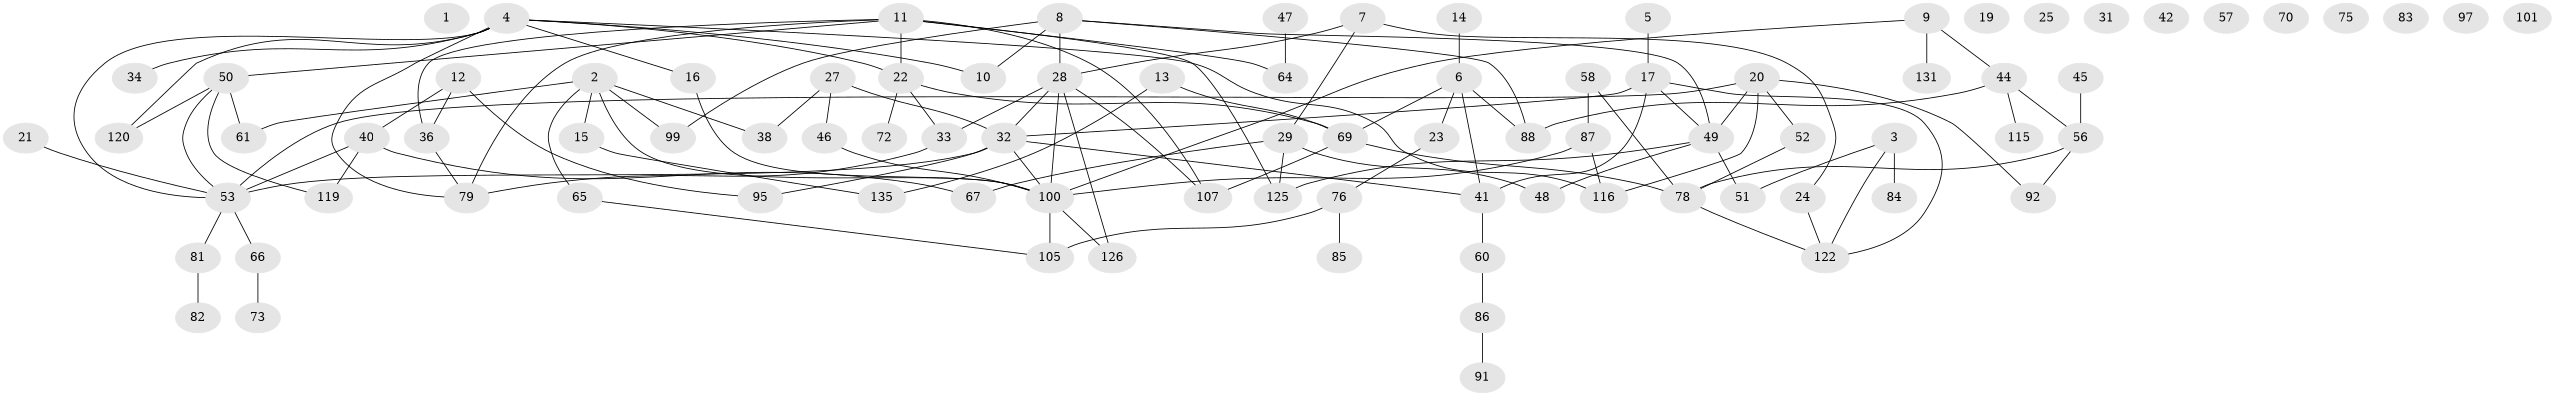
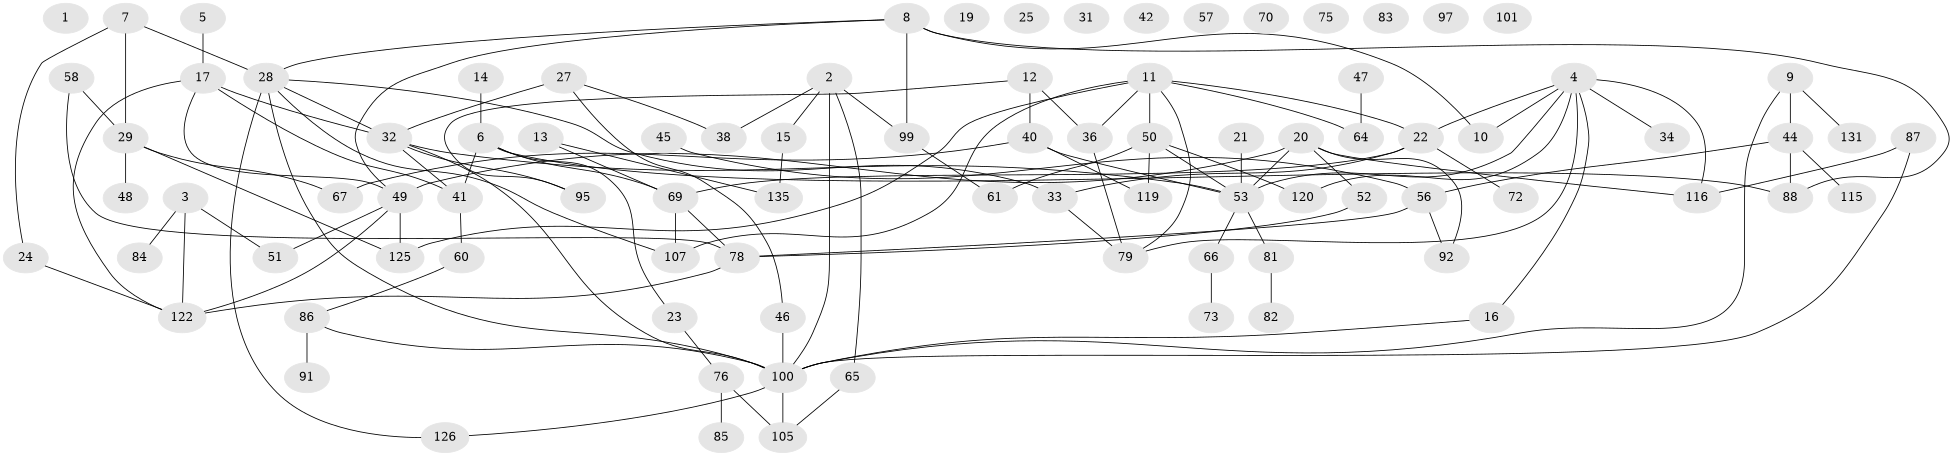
  graph {
    node [color=gray90 style=filled]
    1 [super="+30"]
    2 [super="+55"]
    15 [super="+77"]
    38 [super="+54"]
    61 [super="+90"]
    65 [super="+121"]
    99
    100 [super="+108"]
    135
    46
    105
    78 [super="+136"]
    122 [super="+133"]
    126
    3 [super="+94"]
    51 [super="+134"]
    84
    4 [super="+35"]
    10
    16
    22 [super="+37"]
    34
    53 [super="+109"]
    79
    116
    120
    69 [super="+74"]
    33 [super="+123"]
    72
    66
    81
    6 [super="+104"]
    23
    41 [super="+114"]
    88 [super="+103"]
    17 [super="+18"]
    5
    49 [super="+96"]
    32 [super="+110"]
    76 [super="+98"]
    60 [super="+62"]
    107
    7 [super="+31"]
    24
    28 [super="+71"]
    29 [super="+118"]
    125
    48 [super="+127"]
    67
    8 [super="+80"]
    9 [super="+63"]
    44 [super="+130"]
    131
    56 [super="+68"]
    115
    11 [super="+93"]
    36 [super="+124"]
    50 [super="+59"]
    64
    119
    12 [super="+21"]
    40 [super="+106"]
    95
    13 [super="+132"]
    14
    19
    20 [super="+102"]
    52 [super="+89"]
    92
    85 [super="+129"]
    25
    n72 [label=21]
    27 [super="+112"]
    n74 [label=31]
    86 [super="+117"]
    42
    45
    47 [super="+113"]
    73 [super="+111"]
    82 [super="+128"]
    57
    58
    87
    91
    70
    75
    83
    97
    101
    2 -- 15
    2 -- 38
-   2 -- 61
+   99 -- 61
    2 -- 65
    2 -- 99
    2 -- 100
    15 -- 135
    65 -- 105
    100 -- 105
    100 -- 126
    46 -- 100
    78 -- 122
    3 -- 122
    3 -- 51
    3 -- 84
    4 -- 10
    4 -- 16
    4 -- 22
    4 -- 34
    4 -- 53
    4 -- 79
    4 -- 116
    4 -- 120
    16 -- 100
    22 -- 69
    22 -- 33
    22 -- 72
    53 -- 66
    53 -- 81
    69 -- 78
    69 -- 107
    33 -- 79
    66 -- 73
    81 -- 82
    6 -- 69
    6 -- 23
    6 -- 41
    6 -- 88
    23 -- 76
    41 -- 60
    17 -- 122
    17 -- 41 [weight=2]
    17 -- 49
    17 -- 32
    5 -- 17
-   49 -- 48
+   49 -- 122
    49 -- 51
    49 -- 125
    32 -- 100
    32 -- 53
    32 -- 41
    32 -- 95
    76 -- 105 [weight=2]
    76 -- 85
    60 -- 86
    7 -- 24
    7 -- 28
    7 -- 29
    24 -- 122
    28 -- 100
    28 -- 126
    28 -- 33
    28 -- 32
    28 -- 107
    29 -- 125
    29 -- 48
    29 -- 67
    8 -- 99
    8 -- 10
    8 -- 88
    8 -- 49
    8 -- 28
    9 -- 100
    9 -- 44
    9 -- 131
    44 -- 88
    44 -- 56
    44 -- 115
    56 -- 78
    56 -- 92
    11 -- 22
    11 -- 79
    11 -- 107
    11 -- 125
    11 -- 36
    11 -- 50
    11 -- 64
    36 -- 79
    50 -- 61
    50 -- 53
    50 -- 120
    50 -- 119
    12 -- 36
    12 -- 40
    12 -- 95
    40 -- 53
    40 -- 67
    40 -- 119
    13 -- 135
    13 -- 69
    14 -- 6
    20 -- 53
    20 -- 116
    20 -- 49
    20 -- 52
    20 -- 92
    52 -- 78
    n72 -- 53
    27 -- 38
    27 -- 46
    27 -- 32 [weight=2]
+   86 -- 100
    86 -- 91
    45 -- 56
    47 -- 64
    58 -- 78
-   58 -- 87
+   58 -- 29
    87 -- 100
    87 -- 116
  }
